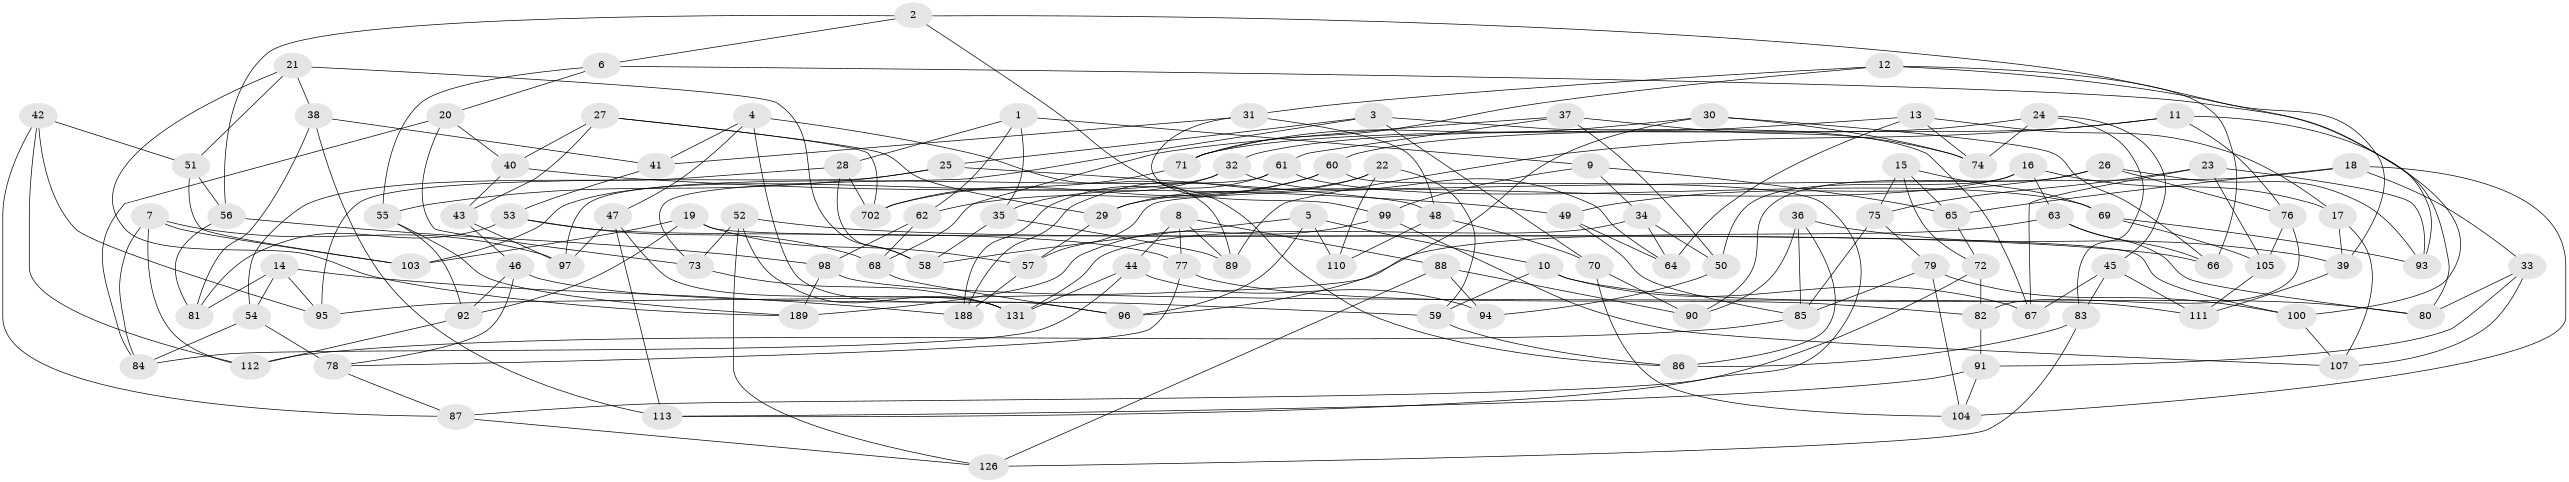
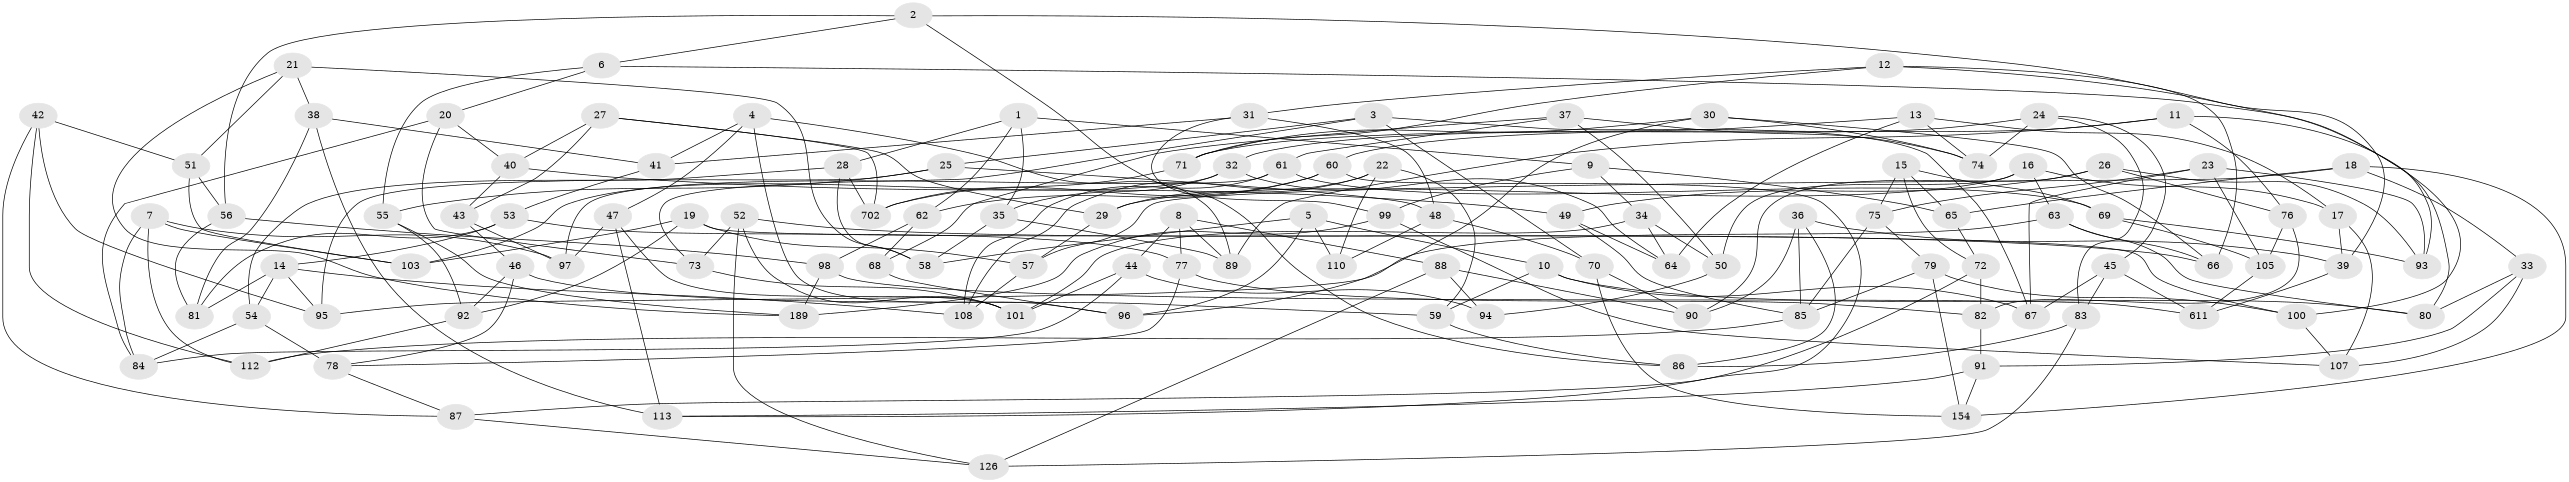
  graph {
    node [color=gray90 style=filled]
    1
    9
    28
    35
    62
    34
    65
    99
    58
    54
    n11 [label=702]
    89
    68
    98
    2
    6
    39
    56
    86
    20
    55
    100
-   111
+   111 [label=611]
    81
    3
    25
    67
    70
    73
    95
    48
-   104
+   104 [label=154]
    90
-   101 [label=131]
+   101
    4
    41
    47
    96
    53
    97
    113
    5
    10
    110
    59
    80
    84
    40
    92
    n50 [label=189]
    107
    7
    103
    112
    8
    44
    77
    88
    94
    78
    82
    n62 [label=126]
    64
    50
    72
    11
    60
    76
    105
    12
    31
    66
    71
    93
    13
    17
    74
    14
-   108 [label=188]
+   108
    15
    69
    75
    87
    85
    79
    16
    29
    63
    57
    18
    33
    91
    19
    49
    43
    21
    38
    51
    22
    23
    24
    32
    45
    83
    26
    27
    46
    30
    36
    37
    61
    42
    52
    1 -- 9
    1 -- 28
    1 -- 35
    1 -- 62
    9 -- 34
    9 -- 65
    9 -- 99
    28 -- 58
    28 -- 54
    28 -- n11
    35 -- 58
    35 -- 89
    62 -- 68
    62 -- 98
    34 -- 101
    34 -- 64
    34 -- 50
    65 -- 72
    99 -- n50
    99 -- 107
    54 -- 84
    54 -- 78
    68 -- 96
    98 -- 111
    98 -- n50
    2 -- 6
    2 -- 39
    2 -- 56
    2 -- 86
    6 -- 20
    6 -- 55
    6 -- 100
    39 -- 111
    56 -- 98
    56 -- 81
    20 -- 73
    20 -- 84
    20 -- 40
    55 -- 92
    55 -- n50
    100 -- 107
    3 -- 25
    3 -- 67
    3 -- 70
    3 -- 73
    25 -- 55
    25 -- 95
    25 -- 48
    70 -- 104
    70 -- 90
    73 -- 101
    48 -- 70
    48 -- 110
    4 -- 89
    4 -- 41
    4 -- 47
    4 -- 96
    41 -- 53
    47 -- 101
    47 -- 97
    47 -- 113
-   53 -- 68
+   53 -- 14
    53 -- 81
    53 -- 77
    5 -- 58
    5 -- 96
    5 -- 10
    5 -- 110
    10 -- 67
    10 -- 59
    10 -- 80
    59 -- 86
    40 -- 49
    40 -- 43
    92 -- 112
    7 -- 97
    7 -- 84
    7 -- 103
    7 -- 112
    8 -- 89
    8 -- 44
    8 -- 77
    8 -- 88
    44 -- 101
    44 -- 84
    44 -- 94
    77 -- 78
    77 -- 82
    88 -- 90
    88 -- 94
    88 -- n62
    78 -- 87
    82 -- 91
    50 -- 94
    72 -- 82
    72 -- 87
    11 -- 89
    11 -- 80
    11 -- 60
    11 -- 76
    60 -- 62
    60 -- n11
    60 -- 113
    76 -- 82
    76 -- 105
    105 -- 111
    12 -- 31
    12 -- 66
    12 -- 71
    12 -- 93
    31 -- 99
    31 -- 48
    31 -- 41
    71 -- n11
    13 -- 64
    13 -- 71
    13 -- 17
    13 -- 74
    17 -- 39
    17 -- 107
    14 -- 54
    14 -- 81
    14 -- 95
    14 -- 108
    15 -- 65
    15 -- 72
    15 -- 69
    15 -- 75
    69 -- 105
    69 -- 93
    75 -- 85
    75 -- 79
    87 -- n62
    85 -- 112
    79 -- 100
    79 -- 104
    79 -- 85
    16 -- 50
    16 -- 17
    16 -- 29
    16 -- 63
    29 -- 57
    63 -- 95
    63 -- 80
    63 -- 66
    57 -- 108
    18 -- 65
    18 -- 104
    18 -- 57
    18 -- 33
    33 -- 80
    33 -- 107
    33 -- 91
    91 -- 104
    91 -- 113
    19 -- 100
    19 -- 92
    19 -- 103
    19 -- 57
    49 -- 64
    49 -- 85
    43 -- 97
    43 -- 46
    21 -- 58
    21 -- n50
    21 -- 38
    21 -- 51
    38 -- 81
    38 -- 41
    38 -- 113
    51 -- 56
    51 -- 103
    22 -- 110
    22 -- 59
    22 -- 108
    22 -- 29
    23 -- 67
    23 -- 105
    23 -- 93
    23 -- 75
    24 -- 74
    24 -- 32
    24 -- 45
    24 -- 83
    32 -- 35
    32 -- 103
    32 -- 64
    45 -- 111
    45 -- 67
    45 -- 83
    83 -- 86
    83 -- n62
    26 -- 90
    26 -- 76
    26 -- 93
    26 -- 49
    27 -- n11
    27 -- 40
    27 -- 29
    27 -- 43
    46 -- 59
    46 -- 92
    46 -- 78
    30 -- 96
    30 -- 66
    30 -- 71
    30 -- 74
    36 -- 39
    36 -- 86
    36 -- 90
    36 -- 85
    37 -- 68
    37 -- 50
    37 -- 74
    37 -- 61
    61 -- 97
    61 -- 108
    61 -- 69
    42 -- 95
    42 -- 112
    42 -- 87
    42 -- 51
    52 -- 73
    52 -- 101
    52 -- n62
    52 -- 66
  }
